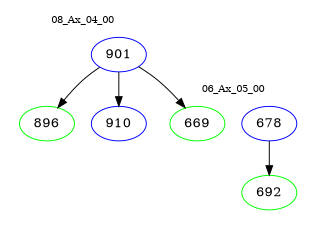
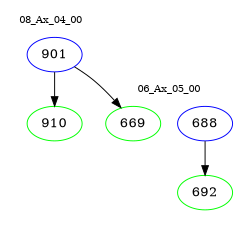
  digraph {
    node [color=green]
    edge [color=black]
    n1 [color=blue label=901]
-   n2 [label=896]
-   n3 [color=blue label=910]
-   n4 [color=blue label=678]
+   n3 [label=910]
+   n4 [color=blue label=688]
    n5 [label=669]
    n6 [label=692]
    subgraph cluster_1 {
      color=white
      fontsize=10
      label="08_Ax_04_00"
      n1
-     n2
      n3
    }
    subgraph cluster_2 {
      color=white
      fontsize=10
      label="06_Ax_05_00"
      n4
      n5
      n6
    }
-   n1 -> n2
    n1 -> n3
    n1 -> n5
    n4 -> n6
  }
